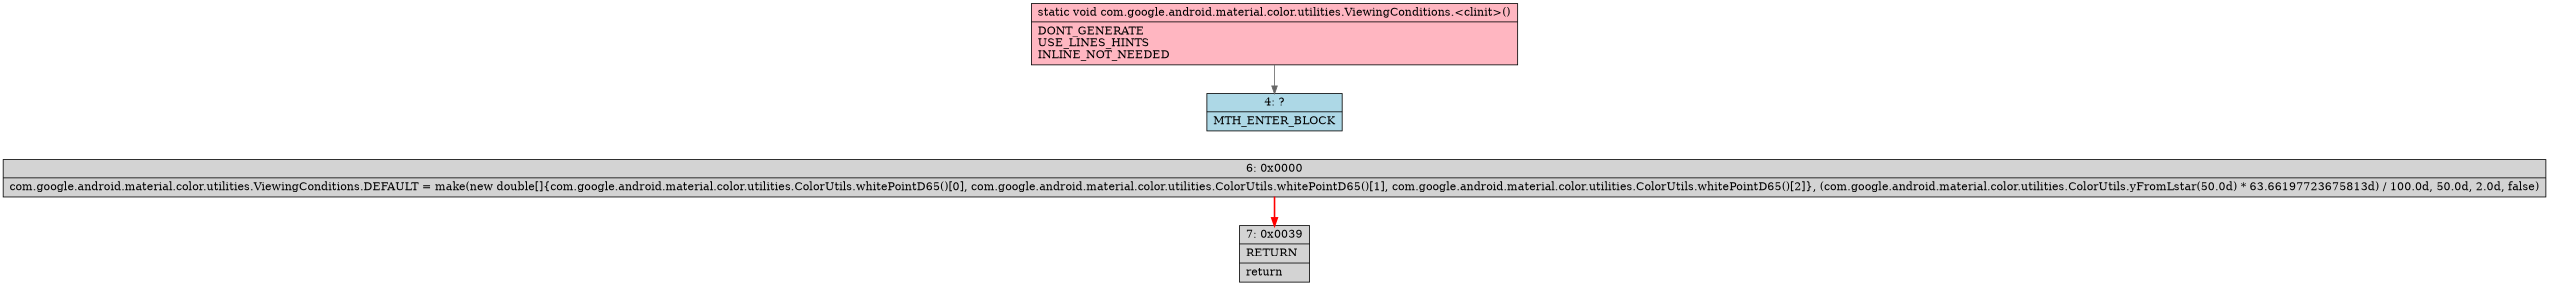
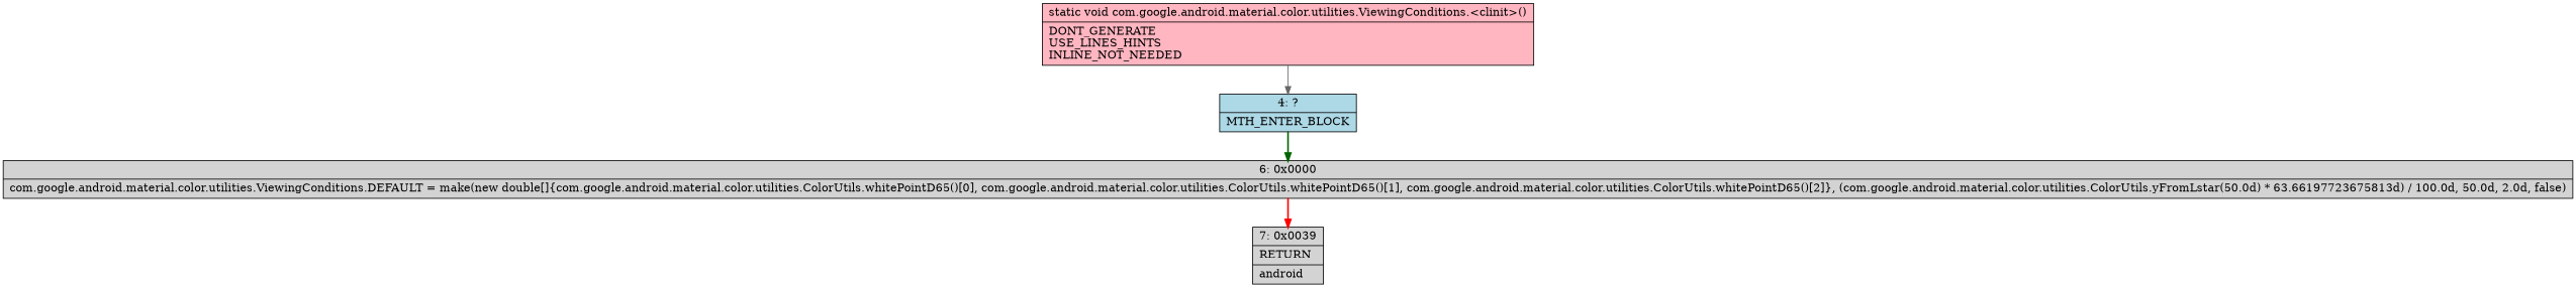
  digraph {
    node [fillcolor=lightgrey shape=record style=filled]
    edge [style=bold]
    n1 [fillcolor=lightblue label="{4\:\ ?|MTH_ENTER_BLOCK\l}"]
    n2 [label="{6\:\ 0x0000|com.google.android.material.color.utilities.ViewingConditions.DEFAULT = make(new double[]\{com.google.android.material.color.utilities.ColorUtils.whitePointD65()[0], com.google.android.material.color.utilities.ColorUtils.whitePointD65()[1], com.google.android.material.color.utilities.ColorUtils.whitePointD65()[2]\}, (com.google.android.material.color.utilities.ColorUtils.yFromLstar(50.0d) * 63.66197723675813d) \/ 100.0d, 50.0d, 2.0d, false)\l}"]
-   n3 [label="{7\:\ 0x0039|RETURN\l|return\l}"]
+   n3 [label="{7\:\ 0x0039|RETURN\l|android\l}"]
    n4 [fillcolor=lightpink label="{static void com.google.android.material.color.utilities.ViewingConditions.\<clinit\>()  | DONT_GENERATE\lUSE_LINES_HINTS\lINLINE_NOT_NEEDED\l}"]
+   n1 -> n2 [color=darkgreen]
    n2 -> n3 [color=red]
    n4 -> n1 [color=gray40 style=solid]
  }
